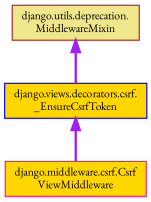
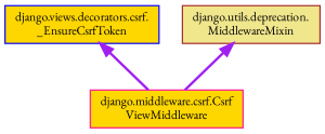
  digraph {
    fontname="EB Garamond"
    node [fillcolor=gold fontname="EB Garamond" fontsize=10 shape=record style=filled]
    edge [color=purple dir=back fontname="EB Garamond" fontsize=10 labelfontname=Helvetica labelfontsize=10 style=bold]
    n1 [color=blue fontcolor=black height=0.2 label="django.views.decorators.csrf.\l_EnsureCsrfToken" width=0.4]
    n2 [color=deeppink height=0.2 label="django.middleware.csrf.Csrf\lViewMiddleware" width=0.4]
    n3 [color=brown fillcolor=khaki height=0.2 label="django.utils.deprecation.\lMiddlewareMixin" width=0.4]
    n1 -> n2
-   n3 -> n1
+   n3 -> n2
  }
